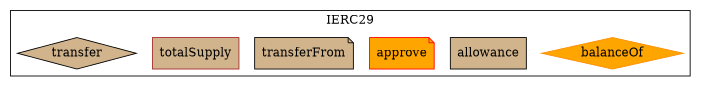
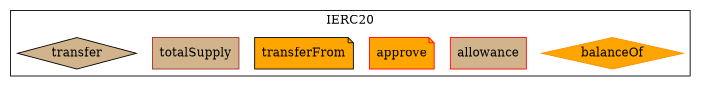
  strict digraph {
    node [style=filled fillcolor=tan color=red shape=diamond]
    n1 [label=balanceOf fillcolor=orange color=darkorange]
-   n2 [label=allowance color=black shape=box]
+   n2 [label=allowance shape=box]
    n3 [label=approve fillcolor=orange shape=note]
-   n4 [label=transferFrom color=black shape=note]
+   n4 [label=transferFrom fillcolor=orange color=black shape=note]
    n5 [label=totalSupply color=brown shape=box]
    n6 [label=transfer color=black]
    subgraph cluster_1 {
-     label=IERC29
+     label=IERC20
      n1
      n2
      n3
      n4
      n5
      n6
    }
    subgraph cluster_2 {
      label="[Solidity]"
    }
  }
